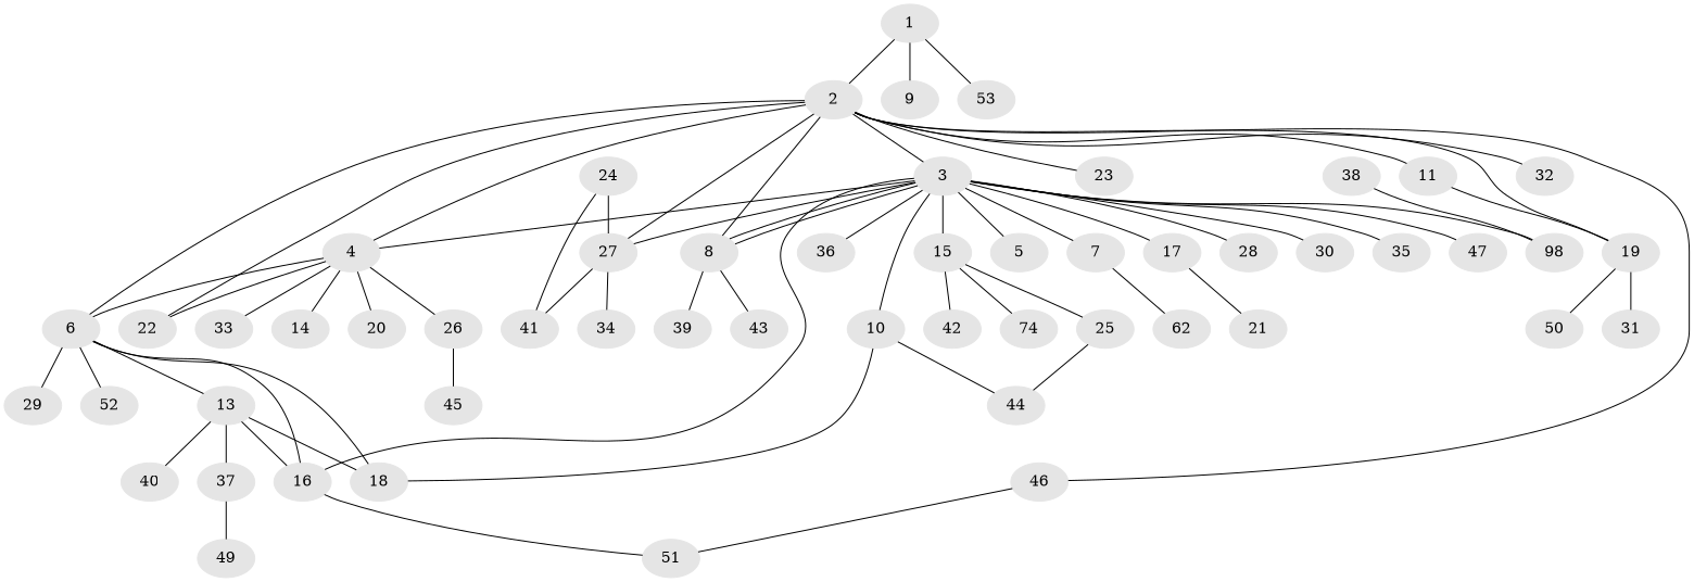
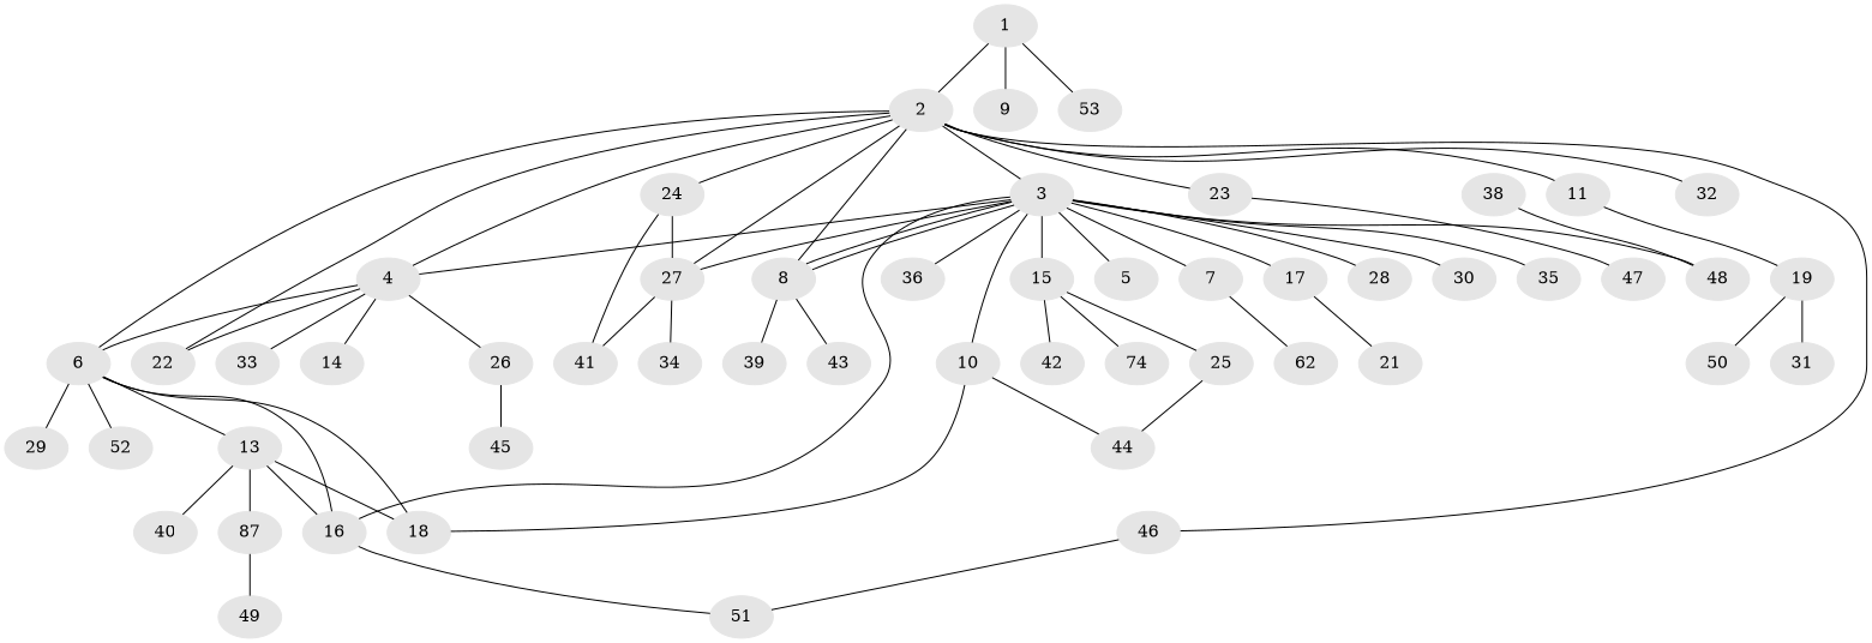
  graph {
    node [color=gray90 style=filled]
    1
    2
    9
    53
    3
    4
    6
    8
    11
    22
    23
    24
    27
    32
    46
    5
    7
    10
    15
    16
    17
    28
    30
    35
    36
    47
-   48 [label=98]
+   48
    14
-   20
    26
    33
    13
    18
    29
    52
    39
    43
    19
    41
    34
    51
    n42 [label=62]
    44
    25
    42
    n46 [label=74]
    21
    45
-   37
+   37 [label=87]
    40
    31
    50
    49
    38
    1 -- 2
    1 -- 9
    1 -- 53
    2 -- 3
    2 -- 4
    2 -- 6
    2 -- 8
    2 -- 11
    2 -- 22
    2 -- 23
-   2 -- 19
+   2 -- 24
    2 -- 27
    2 -- 32
    2 -- 46
    3 -- 4
    3 -- 8
    3 -- 8
    3 -- 27
    3 -- 5
    3 -- 7
    3 -- 10
    3 -- 15
    3 -- 16
    3 -- 17
    3 -- 28
    3 -- 30
    3 -- 35
    3 -- 36
-   3 -- 47
+   23 -- 47
    3 -- 48
    4 -- 6
    4 -- 22
    4 -- 14
-   4 -- 20
    4 -- 26
    4 -- 33
    6 -- 16
    6 -- 13
    6 -- 18
    6 -- 29
    6 -- 52
    8 -- 39
    8 -- 43
    11 -- 19
    24 -- 27
    24 -- 41
    27 -- 41
    27 -- 34
    46 -- 51
    7 -- n42
    10 -- 18
    10 -- 44
    15 -- 25
    15 -- 42
    15 -- n46
    16 -- 51
    17 -- 21
    26 -- 45
    13 -- 16
    13 -- 18
    13 -- 37
    13 -- 40
    19 -- 31
    19 -- 50
    25 -- 44
    37 -- 49
    38 -- 48
  }
